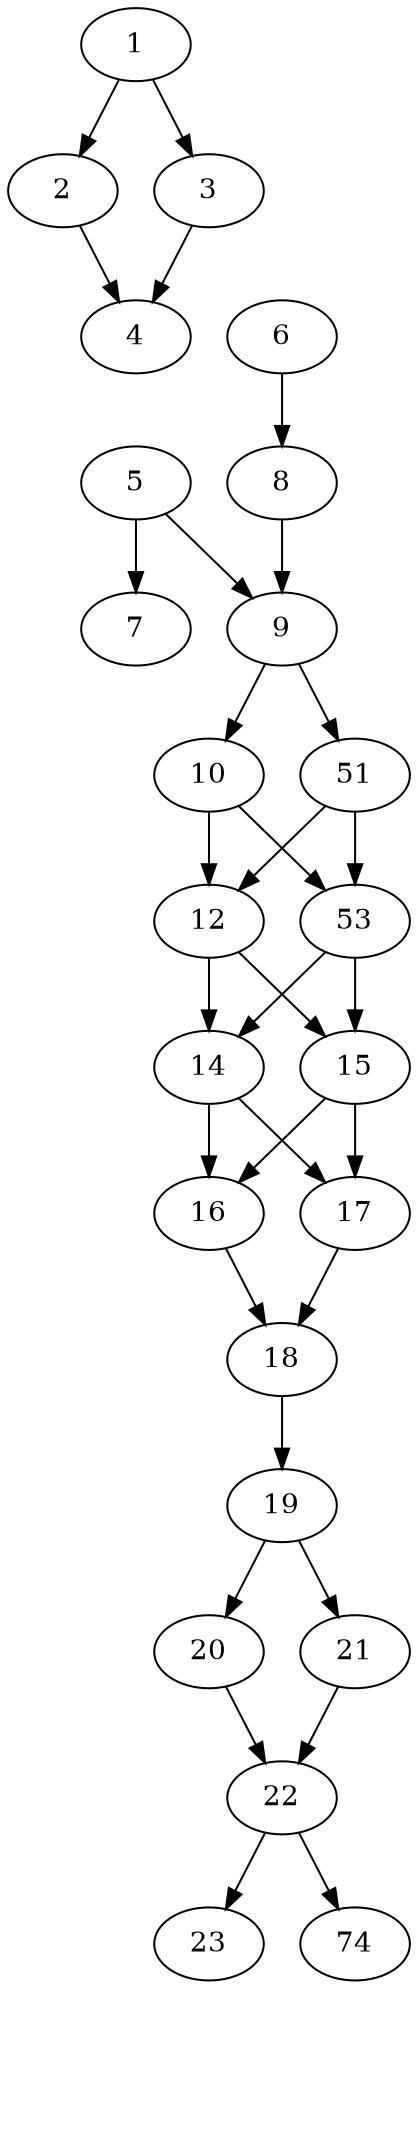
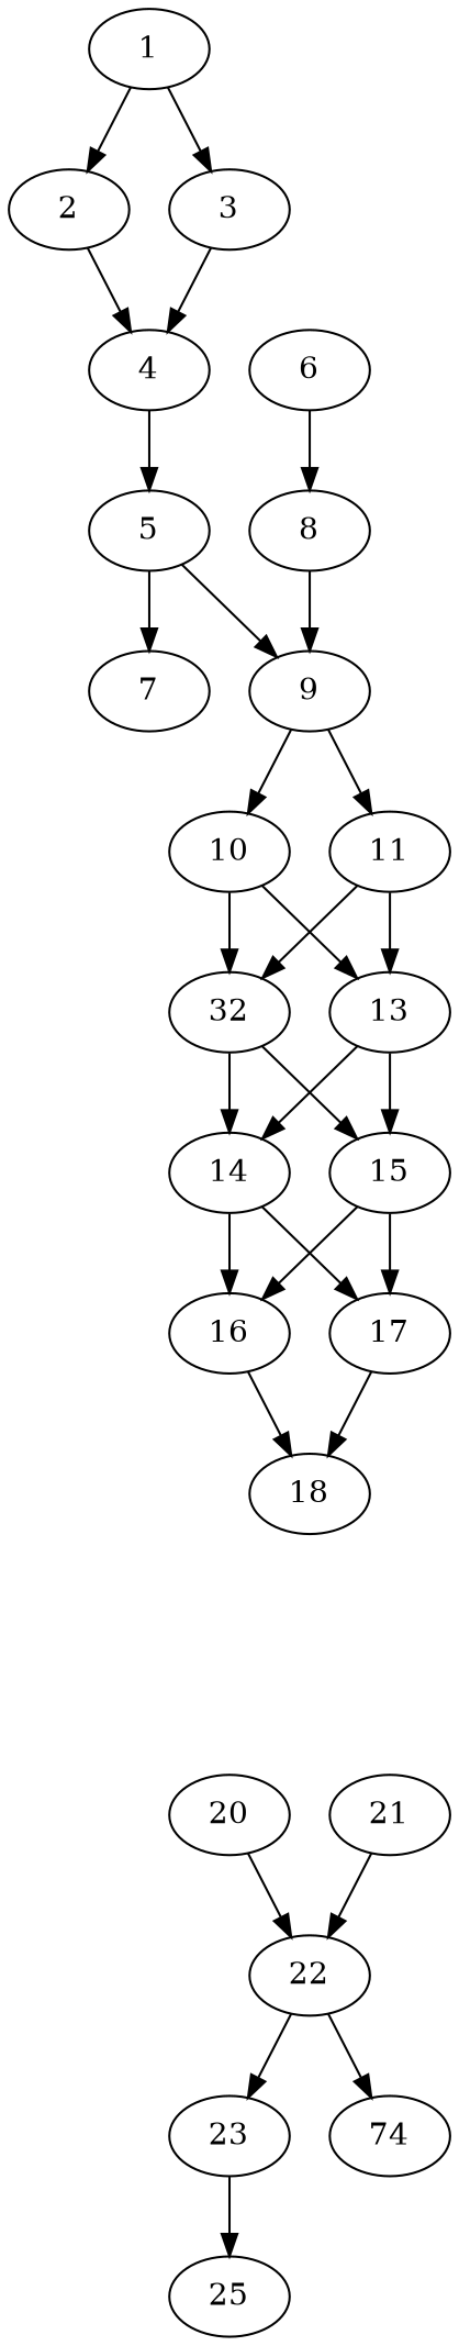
  digraph {
    node [alpha=0.05]
    1 [expect_size=41928704]
    2 [alpha=0.01 expect_size=33780736]
    3 [alpha=0.12 expect_size=51330048]
    4 [alpha=0.02 expect_size=50113536]
    5 [alpha=0.02 expect_size=26087424]
    7 [alpha=0.10 expect_size=49763328]
    9 [alpha=0.15 expect_size=31208448]
    6 [alpha=0.07 expect_size=25744384]
    8 [alpha=0.06 expect_size=42889216]
    10 [alpha=0.14 expect_size=24172544]
-   11 [alpha=0.16 expect_size=39536640 label=51]
-   12 [alpha=0.03 expect_size=52036608]
-   13 [expect_size=6475776 label=53]
+   11 [alpha=0.16 expect_size=39536640]
+   12 [alpha=0.03 expect_size=52036608 label=32]
+   13 [expect_size=6475776]
    14 [alpha=0.09 expect_size=35618816]
    15 [expect_size=40778752]
    16 [alpha=0.04 expect_size=46314496]
    17 [alpha=0.09 expect_size=14585856]
    18 [alpha=0.04 expect_size=38031360]
-   19 [alpha=0.20 expect_size=5602304]
    20 [alpha=0.16 expect_size=40424448]
    21 [alpha=0.08 expect_size=26613760]
    22 [alpha=0.12 expect_size=18010112]
    23 [alpha=0.16 expect_size=23984128]
    n24 [alpha=0.18 expect_size=34892800 label=74]
+   25 [alpha=0.10 expect_size=8499200]
    1 -> 2
    1 -> 3
    2 -> 4
    3 -> 4
+   4 -> 5
    5 -> 7
    5 -> 9
    9 -> 10
    9 -> 11
    6 -> 8
    8 -> 9
    10 -> 12
    10 -> 13
    11 -> 12
    11 -> 13
    12 -> 14
    12 -> 15
    13 -> 14
    13 -> 15
    14 -> 16
    14 -> 17
    15 -> 16
    15 -> 17
    16 -> 18
    17 -> 18
-   18 -> 19
-   19 -> 20
-   19 -> 21
    20 -> 22
    21 -> 22
    22 -> 23
    22 -> n24
+   23 -> 25
  }
